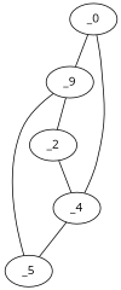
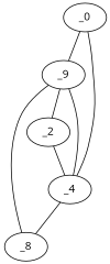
  graph {
    fontname="Open Sans"
    node [fontname="Open Sans" x=52]
    edge [fontname="Open Sans" valence=1]
    _0 [y=4]
    n2 [label=_9 y=7]
    _4 [x=72 y=5]
    _2 [x=60 y=2]
-   _5 [x=92 y=36]
+   _5 [x=92 y=36 label=_8]
    _0 -- n2
    _0 -- _4
+   n2 -- _4 [valence=2]
    n2 -- _2 [valence=2]
    n2 -- _5
    _4 -- _5
    _2 -- _4
  }
